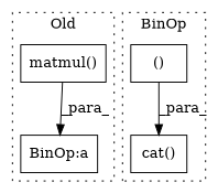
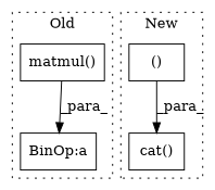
  digraph {
    node [a=75 l="10,1" shape=box]
    n1 [label="matmul()" s="5524,5546"]
    n2 [a=82 l=3 label="BinOp:a" s=5617]
    n3 [label="cat()" s="5297,5331"]
    n4 [a=54 l=0 label="()" s=5174]
    subgraph cluster_1 {
      label=Old
      style=dotted
      n1
      n2
    }
    subgraph cluster_2 {
-     label=BinOp
+     label=New
      style=dotted
      n3
      n4
    }
    n1 -> n2 [label=_para_]
    n4 -> n3 [label=_para_]
  }
